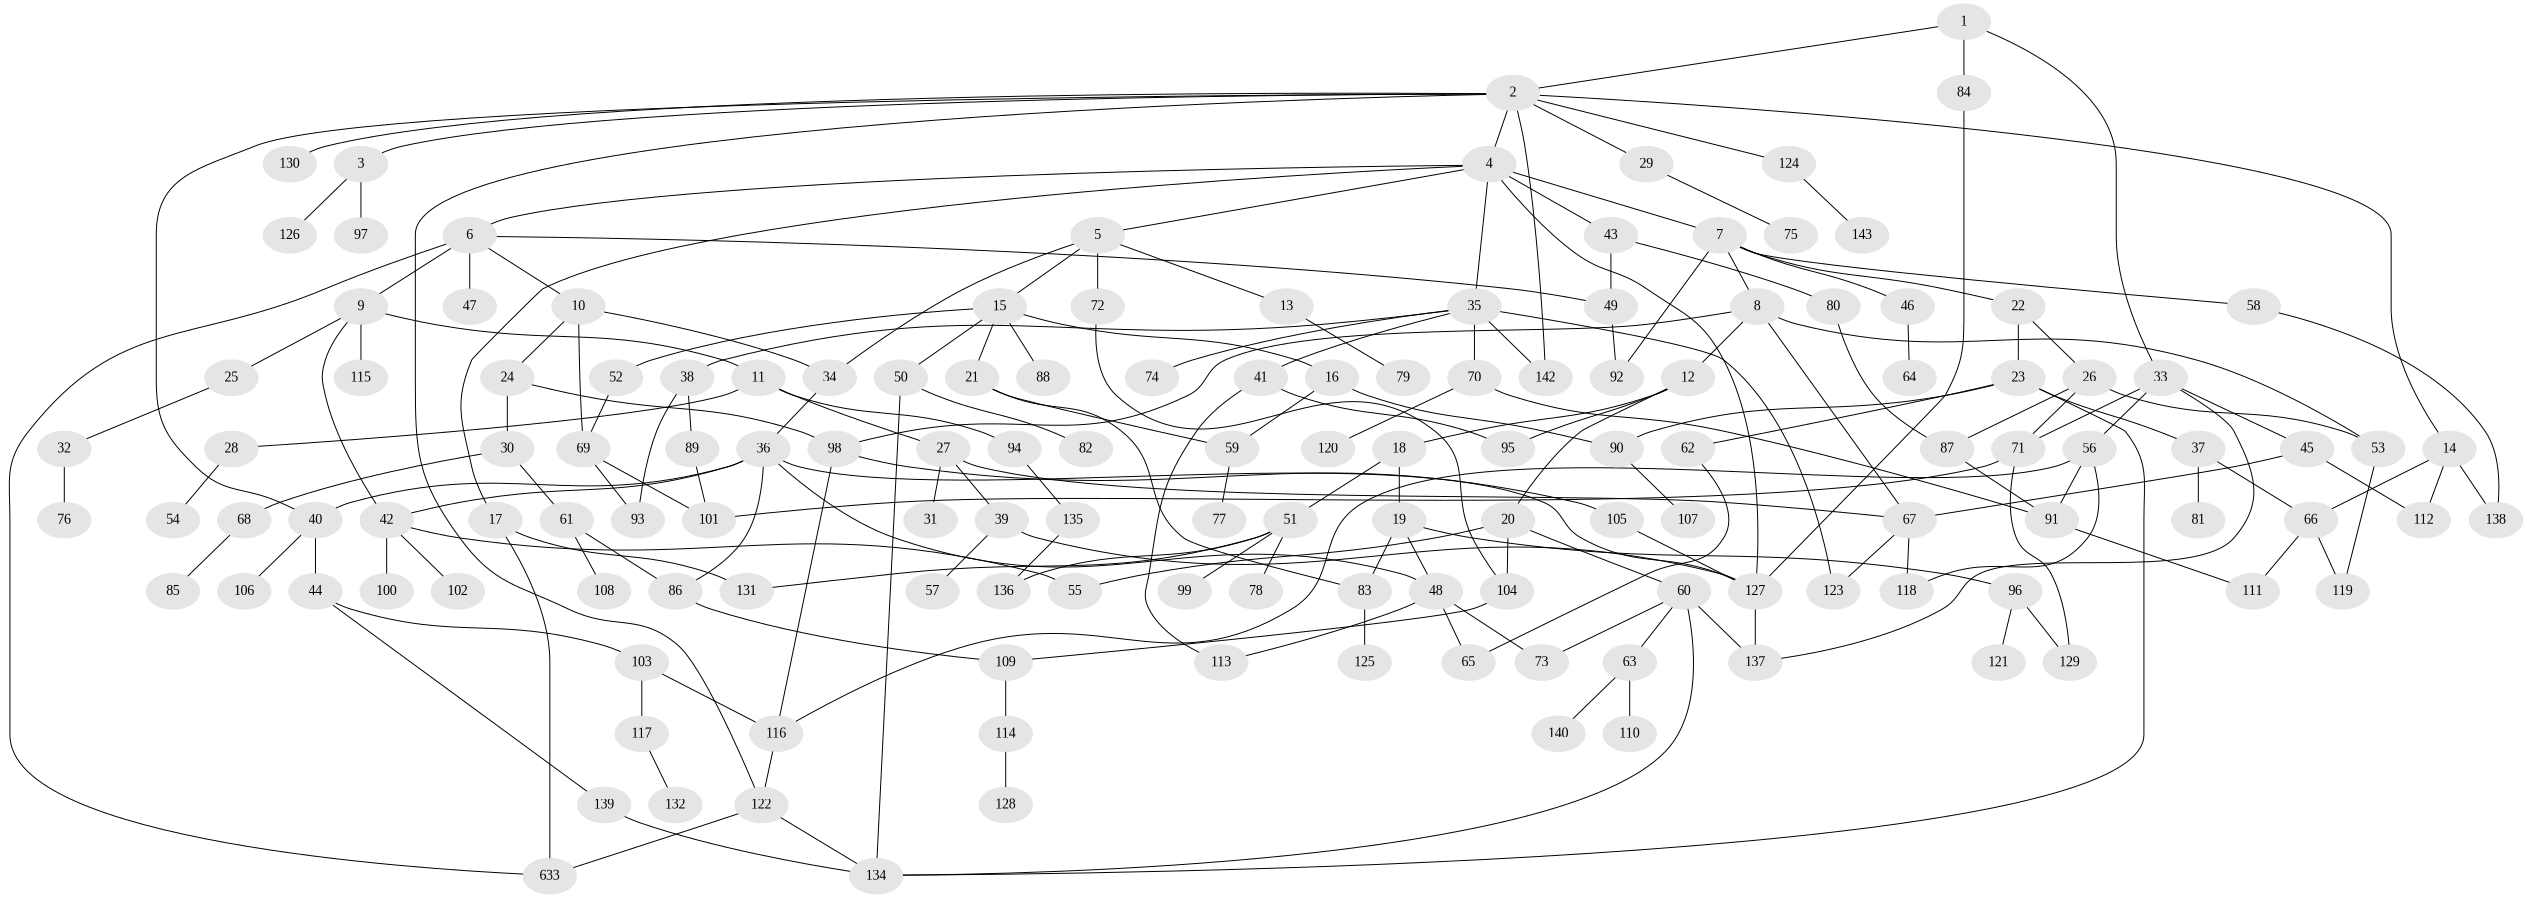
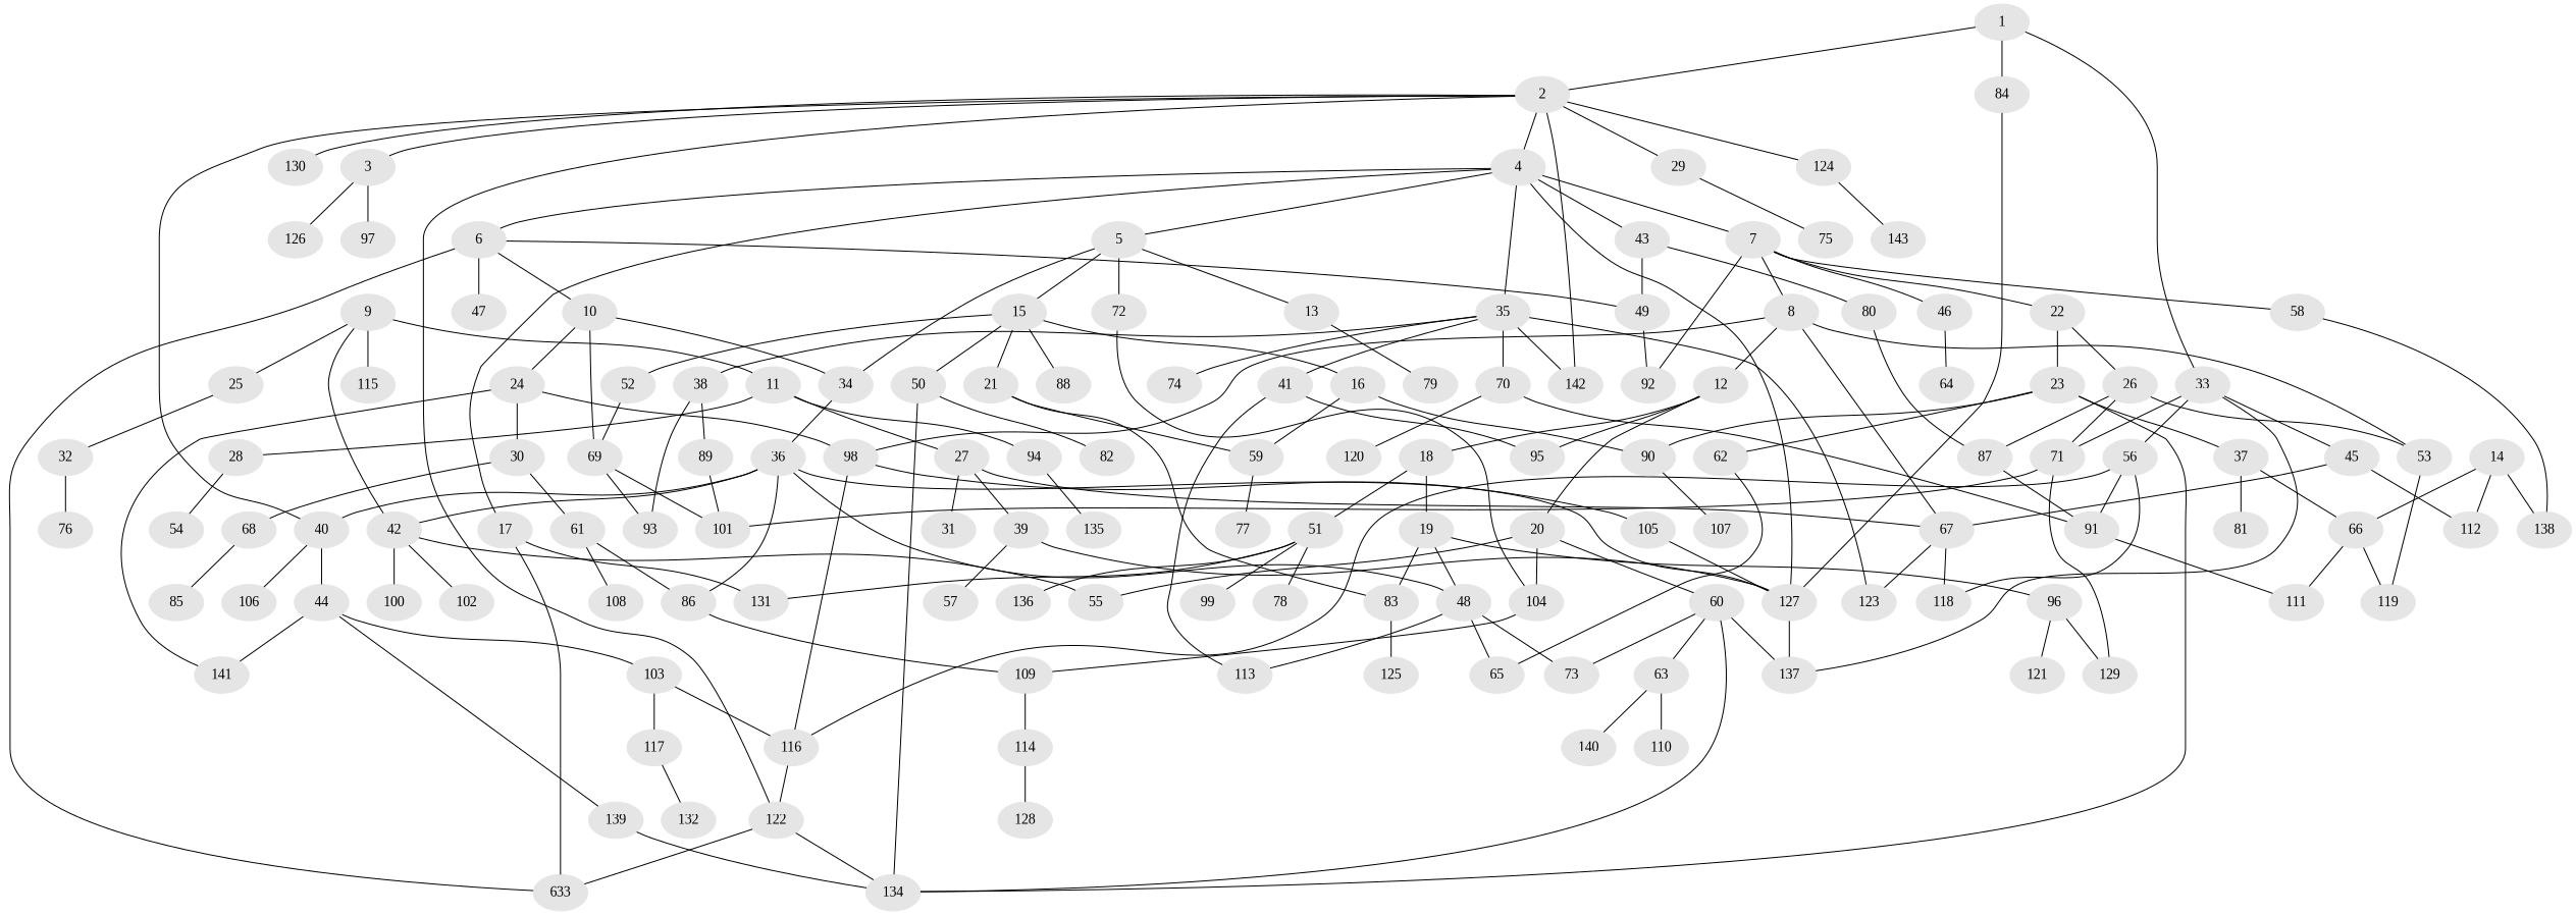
  graph {
    fontname="Liberation Serif"
    node [color=gray90 fontname="Liberation Serif" style=filled]
    edge [fontname="Liberation Serif"]
    1
    2
    33
    84
    3
    4
    14
    29
    40
    122
    124
    130
    142
    71
    45
    56
    137
    127
    97
    126
    5
    6
    7
    17
    35
    43
    66
    112
    138
    75
    44
    106
    n33 [label=633]
    134
    143
    13
    15
    34
    72
    9
    10
    47
    49
    8
    22
    46
    58
    92
    131
    38
    41
    70
    74
    123
    80
    79
    16
    21
    50
    52
    88
    36
    104
    11
    25
    42
    115
    24
    69
    12
    53
    67
    98
    23
    26
    64
    18
    20
    95
    119
    118
    116
    105
    27
    28
    94
    32
    55
    100
    102
    30
+   141
    93
    101
    31
    39
    54
    135
    19
    51
    60
    111
    59
    90
    83
    82
    77
    107
    48
    96
    78
    99
    136
    113
    65
    73
    125
    129
    121
    63
    109
    37
    62
    87
    81
    61
    68
    76
    91
    57
    86
    108
    85
    89
    120
    103
    139
    117
    110
    140
    114
    132
    128
    1 -- 2
    1 -- 33
    1 -- 84
    2 -- 3
    2 -- 4
-   2 -- 14
    2 -- 29
    2 -- 40
    2 -- 122
    2 -- 124
    2 -- 130
    2 -- 142
    33 -- 71
    33 -- 45
    33 -- 56
    33 -- 137
    84 -- 127
    3 -- 97
    3 -- 126
    4 -- 127
    4 -- 5
    4 -- 6
    4 -- 7
    4 -- 17
    4 -- 35
    4 -- 43
    14 -- 66
    14 -- 112
    14 -- 138
    29 -- 75
    40 -- 44
    40 -- 106
    122 -- n33
    122 -- 134
    124 -- 143
    71 -- 101
    71 -- 129
    45 -- 112
    45 -- 67
    56 -- 118
    56 -- 116
    56 -- 91
    127 -- 137
    5 -- 13
    5 -- 15
    5 -- 34
    5 -- 72
    6 -- n33
-   6 -- 9
    6 -- 10
    6 -- 47
    6 -- 49
    7 -- 8
    7 -- 22
    7 -- 46
    7 -- 58
    7 -- 92
    17 -- n33
    17 -- 131
    35 -- 142
    35 -- 38
    35 -- 41
    35 -- 70
    35 -- 74
    35 -- 123
    43 -- 49
    43 -- 80
    66 -- 119
    66 -- 111
+   44 -- 141
    44 -- 103
    44 -- 139
    13 -- 79
    15 -- 16
    15 -- 21
    15 -- 50
    15 -- 52
    15 -- 88
    34 -- 36
    72 -- 104
    9 -- 11
    9 -- 25
    9 -- 42
    9 -- 115
    10 -- 34
    10 -- 24
    10 -- 69
    49 -- 92
    8 -- 12
    8 -- 53
    8 -- 67
    8 -- 98
    22 -- 23
    22 -- 26
    46 -- 64
    58 -- 138
    38 -- 93
    38 -- 89
    41 -- 95
    41 -- 113
    70 -- 91
    70 -- 120
    80 -- 87
    16 -- 59
    16 -- 90
    21 -- 59
    21 -- 83
    50 -- 134
    50 -- 82
    52 -- 69
    36 -- 40
    36 -- 127
    36 -- 42
    36 -- 48
    36 -- 86
    104 -- 109
    11 -- 27
    11 -- 28
    11 -- 94
    25 -- 32
    42 -- 55
    42 -- 100
    42 -- 102
    24 -- 98
    24 -- 30
+   24 -- 141
    69 -- 93
    69 -- 101
    12 -- 18
    12 -- 20
    12 -- 95
    53 -- 119
    67 -- 123
    67 -- 118
    98 -- 116
    98 -- 105
    23 -- 134
    23 -- 90
    23 -- 37
    23 -- 62
    26 -- 71
    26 -- 53
    26 -- 87
    18 -- 19
    18 -- 51
    20 -- 104
    20 -- 55
    20 -- 60
    116 -- 122
    105 -- 127
    27 -- 67
    27 -- 31
    27 -- 39
    28 -- 54
    94 -- 135
    32 -- 76
    30 -- 61
    30 -- 68
    39 -- 127
    39 -- 57
-   135 -- 136
    19 -- 83
    19 -- 48
    19 -- 96
    51 -- 131
    51 -- 78
    51 -- 99
    51 -- 136
    60 -- 137
    60 -- 134
    60 -- 73
    60 -- 63
    59 -- 77
    90 -- 107
    83 -- 125
    48 -- 113
    48 -- 65
    48 -- 73
    96 -- 129
    96 -- 121
    63 -- 110
    63 -- 140
    109 -- 114
    37 -- 66
    37 -- 81
    62 -- 65
    87 -- 91
    61 -- 86
    61 -- 108
    68 -- 85
    91 -- 111
    86 -- 109
    89 -- 101
    103 -- 116
    103 -- 117
    139 -- 134
    117 -- 132
    114 -- 128
  }
